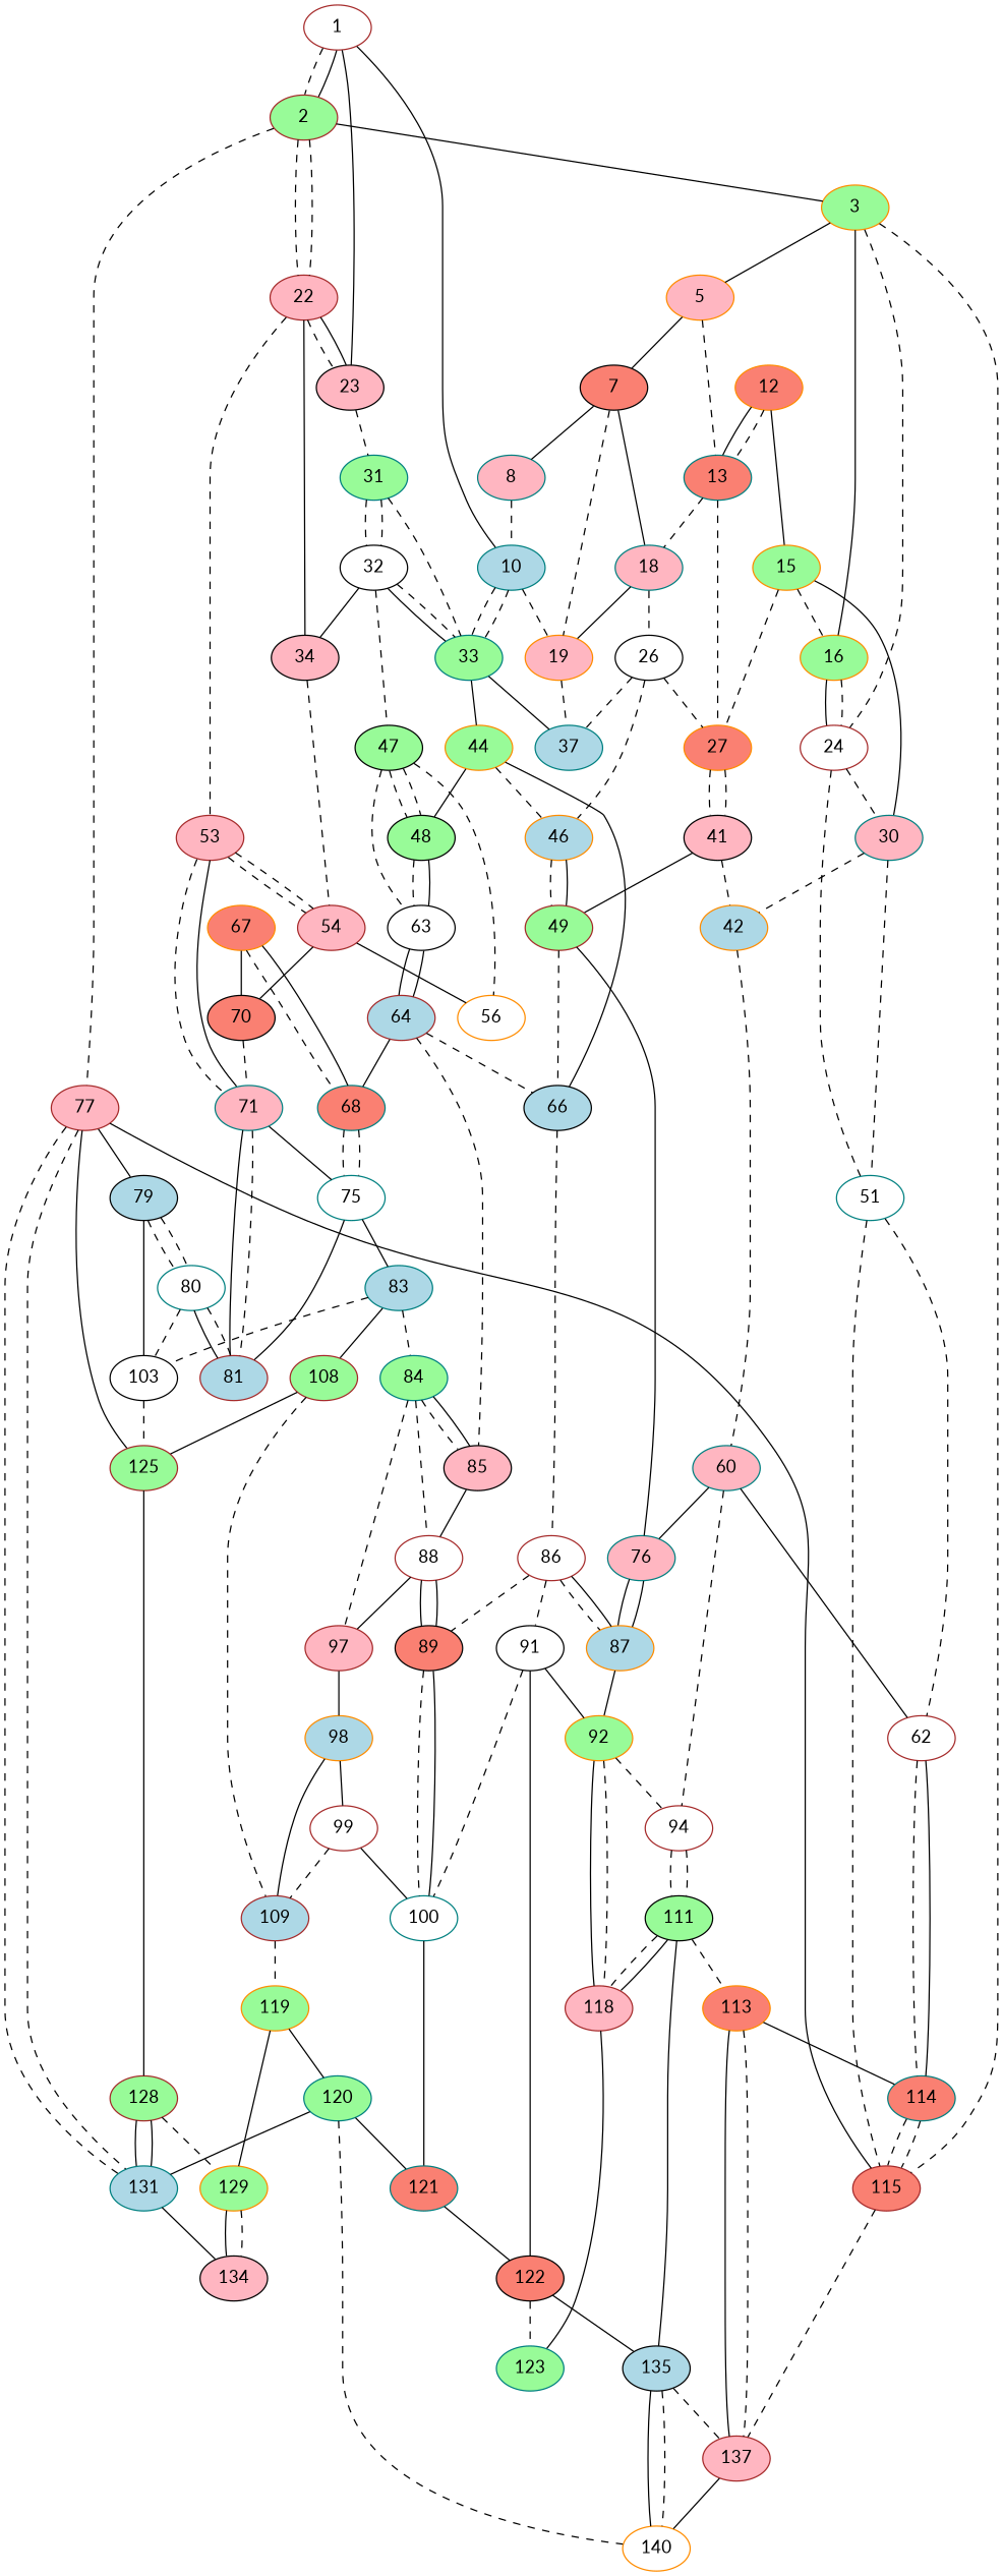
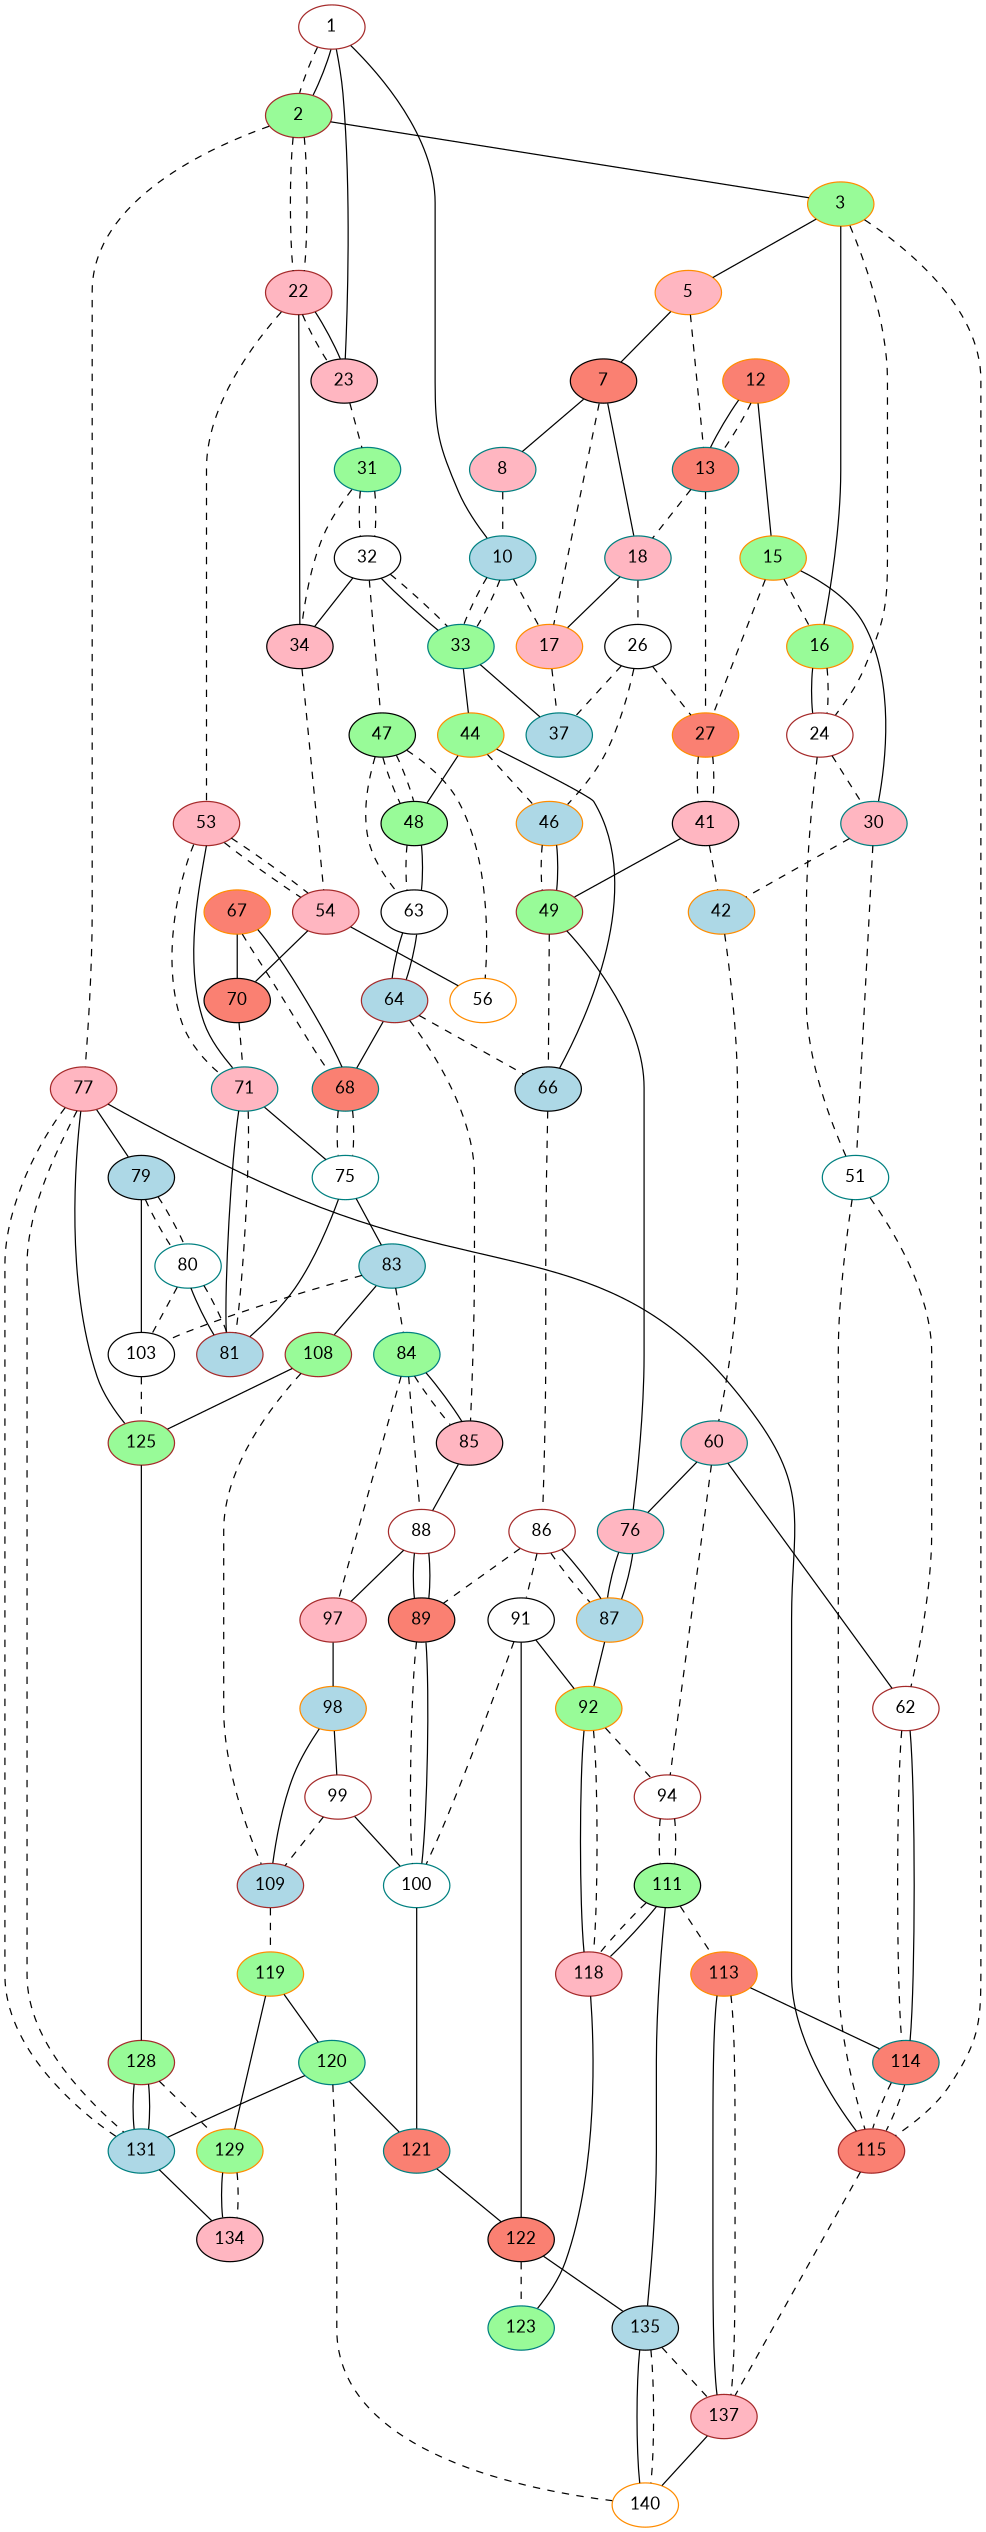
  graph {
    fontname=Lato
    node [color=brown fillcolor=palegreen fontname=Lato style=filled]
    edge [fontname=Lato style=dashed]
    1 [fillcolor=white super="+9"]
    2
    10 [color=teal fillcolor=lightblue super="+11"]
    23 [color=black fillcolor=lightpink]
    3 [color=darkorange super="+4"]
    22 [fillcolor=lightpink super="+35"]
    77 [fillcolor=lightpink super="+78"]
-   19 [color=darkorange fillcolor=lightpink super="+20"]
+   19 [color=darkorange fillcolor=lightpink super="+20" label=17]
    33 [color=teal super="+36"]
    31 [color=teal]
    5 [color=darkorange fillcolor=lightpink super="+6"]
    16 [color=darkorange]
    24 [fillcolor=white super="+25"]
    115 [fillcolor=salmon super="+117"]
    34 [color=black fillcolor=lightpink super="+39"]
    53 [fillcolor=lightpink]
    79 [color=black fillcolor=lightblue]
    125 [super="+126"]
    131 [color=teal fillcolor=lightblue super="+133"]
    7 [color=black fillcolor=salmon super="+17"]
    13 [color=teal fillcolor=salmon super="+14"]
    30 [color=teal fillcolor=lightpink super="+43"]
    51 [color=teal fillcolor=white super="+52"]
    137 [fillcolor=lightpink super="+138"]
    8 [color=teal fillcolor=lightpink]
    18 [color=teal fillcolor=lightpink super="+21"]
    27 [color=darkorange fillcolor=salmon super="+28"]
    26 [color=black fillcolor=white super="+38"]
    37 [color=teal fillcolor=lightblue]
    44 [color=darkorange super="+45"]
    12 [color=darkorange fillcolor=salmon]
    15 [color=darkorange super="+29"]
    41 [color=black fillcolor=lightpink super="+50"]
    42 [color=darkorange fillcolor=lightblue super="+59"]
    46 [color=darkorange fillcolor=lightblue]
    54 [fillcolor=lightpink super="+55"]
    71 [color=teal fillcolor=lightpink super="+72"]
    32 [color=black fillcolor=white super="+40"]
    62 [fillcolor=white]
    49 [super="+74"]
    60 [color=teal fillcolor=lightpink super="+61"]
    47 [color=black super="+58"]
    48 [color=black]
    56 [color=darkorange fillcolor=white super="+57"]
    63 [color=black fillcolor=white]
    66 [color=black fillcolor=lightblue super="+73"]
    70 [color=black fillcolor=salmon]
    76 [color=teal fillcolor=lightpink]
    94 [fillcolor=white]
    86 [fillcolor=white super="+90"]
    64 [fillcolor=lightblue super="+65"]
    87 [color=darkorange fillcolor=lightblue]
    114 [color=teal fillcolor=salmon]
    75 [color=teal fillcolor=white super="+82"]
    81 [fillcolor=lightblue super="+101"]
    67 [color=darkorange fillcolor=salmon super="+69"]
    68 [color=teal fillcolor=salmon]
    111 [color=black super="+112"]
    85 [color=black fillcolor=lightpink]
    88 [fillcolor=white super="+96"]
    89 [color=black fillcolor=salmon]
    91 [color=black fillcolor=white super="+106"]
    83 [color=teal fillcolor=lightblue super="+104"]
    103 [color=black fillcolor=white super="+124"]
    84 [color=teal super="+95"]
    108
    92 [color=darkorange super="+93"]
    80 [color=teal fillcolor=white super="+102"]
    128
    134 [color=black fillcolor=lightpink]
    97 [fillcolor=lightpink super="+107"]
    109 [fillcolor=lightblue super="+116"]
    98 [color=darkorange fillcolor=lightblue super="+110"]
    100 [color=teal fillcolor=white super="+105"]
    122 [color=black fillcolor=salmon super="+127"]
    118 [fillcolor=lightpink]
    121 [color=teal fillcolor=salmon]
    135 [color=black fillcolor=lightblue super="+136"]
    123 [color=teal super="+132"]
    113 [color=darkorange fillcolor=salmon]
    99 [fillcolor=white]
    119 [color=darkorange]
    120 [color=teal super="+139"]
    129 [color=darkorange super="+130"]
    140 [color=darkorange fillcolor=white]
    1 -- 2
    1 -- 2 [style=solid]
    1 -- 10 [style=solid]
    1 -- 23 [style=solid]
    2 -- 3 [style=solid]
    2 -- 22
    2 -- 22
    2 -- 77
    10 -- 19
    10 -- 33
    10 -- 33
    23 -- 31
    3 -- 5 [style=solid]
    3 -- 16 [style=solid]
    3 -- 24
    3 -- 115
    22 -- 23
    22 -- 23 [style=solid]
    22 -- 34 [style=solid]
    22 -- 53
    77 -- 115 [style=solid]
    77 -- 79 [style=solid]
    77 -- 125 [style=solid]
    77 -- 131
    77 -- 131
    19 -- 37
    33 -- 37 [style=solid]
    33 -- 44 [style=solid]
-   31 -- 33
+   31 -- 34
    31 -- 32
    31 -- 32
    5 -- 7 [style=solid]
    5 -- 13
    16 -- 24 [style=solid]
    16 -- 24
    24 -- 30
    24 -- 51
    115 -- 137
    34 -- 54
    53 -- 54
    53 -- 54
    53 -- 71
    53 -- 71 [style=solid]
    79 -- 103 [style=solid]
    79 -- 80
    79 -- 80
    125 -- 128 [style=solid]
    131 -- 134 [style=solid]
    7 -- 19
    7 -- 8 [style=solid]
    7 -- 18 [style=solid]
    13 -- 18
    13 -- 27
    30 -- 51
    30 -- 42
    51 -- 115
    51 -- 62
    137 -- 140 [style=solid]
    8 -- 10
    18 -- 19 [style=solid]
    18 -- 26
    27 -- 41
    27 -- 41
    26 -- 27
    26 -- 37
    26 -- 46
    44 -- 46
    44 -- 48 [style=solid]
    44 -- 66 [style=solid]
    12 -- 13 [style=solid]
    12 -- 13
    12 -- 15 [style=solid]
    15 -- 16
    15 -- 30 [style=solid]
    15 -- 27
    41 -- 42 [weight=2]
    41 -- 49 [style=solid]
    42 -- 60
    46 -- 49
    46 -- 49 [style=solid]
    54 -- 56 [style=solid]
    54 -- 70 [style=solid]
    71 -- 75 [style=solid]
    71 -- 81 [style=solid]
    71 -- 81
    32 -- 33 [style=solid]
    32 -- 33
    32 -- 34 [style=solid]
    32 -- 47
    62 -- 114
    62 -- 114 [style=solid]
    49 -- 66
    49 -- 76 [style=solid]
    60 -- 62 [style=solid]
    60 -- 76 [style=solid]
    60 -- 94
    47 -- 48
    47 -- 48
    47 -- 56
    47 -- 63
    48 -- 63
    48 -- 63 [style=solid]
    63 -- 64 [style=solid]
    63 -- 64 [style=solid]
    66 -- 86
    70 -- 71
    76 -- 87 [style=solid]
    76 -- 87 [style=solid]
    94 -- 111
    94 -- 111
    86 -- 87
    86 -- 87 [style=solid]
    86 -- 89
    86 -- 91
    64 -- 66
    64 -- 68 [style=solid]
    64 -- 85
    87 -- 92 [style=solid]
    114 -- 115
    114 -- 115
    75 -- 81 [style=solid]
    75 -- 83 [style=solid]
    67 -- 70 [style=solid]
    67 -- 68
    67 -- 68 [style=solid]
    68 -- 75
    68 -- 75
    111 -- 118
    111 -- 118 [style=solid]
    111 -- 135 [style=solid]
    111 -- 113
    85 -- 88 [style=solid]
    88 -- 89 [style=solid]
    88 -- 89 [style=solid]
    88 -- 97 [style=solid]
    89 -- 100
    89 -- 100 [style=solid]
    91 -- 92 [style=solid]
    91 -- 100
    91 -- 122 [style=solid]
    83 -- 103
    83 -- 84
    83 -- 108 [style=solid]
    103 -- 125
    84 -- 85
    84 -- 85 [style=solid]
    84 -- 88
    84 -- 97
    108 -- 125 [style=solid]
    108 -- 109
    92 -- 94
    92 -- 118 [style=solid]
    92 -- 118
    80 -- 81 [style=solid weight=2]
    80 -- 81
    80 -- 103
    128 -- 131 [style=solid]
    128 -- 131 [style=solid]
    128 -- 129
    97 -- 98 [style=solid weight=2]
    109 -- 119
    98 -- 109 [style=solid]
    98 -- 99 [style=solid]
    100 -- 121 [style=solid]
    122 -- 135 [style=solid]
    122 -- 123 [weight=2]
    118 -- 123 [style=solid]
    121 -- 122 [style=solid]
    135 -- 137
    135 -- 140 [style=solid]
    135 -- 140
    113 -- 137 [style=solid]
    113 -- 137
    113 -- 114 [style=solid]
    99 -- 109
    99 -- 100 [style=solid]
    119 -- 120 [style=solid]
    119 -- 129 [style=solid]
    120 -- 131 [style=solid]
    120 -- 121 [style=solid]
    120 -- 140
    129 -- 134 [style=solid weight=2]
    129 -- 134
  }
